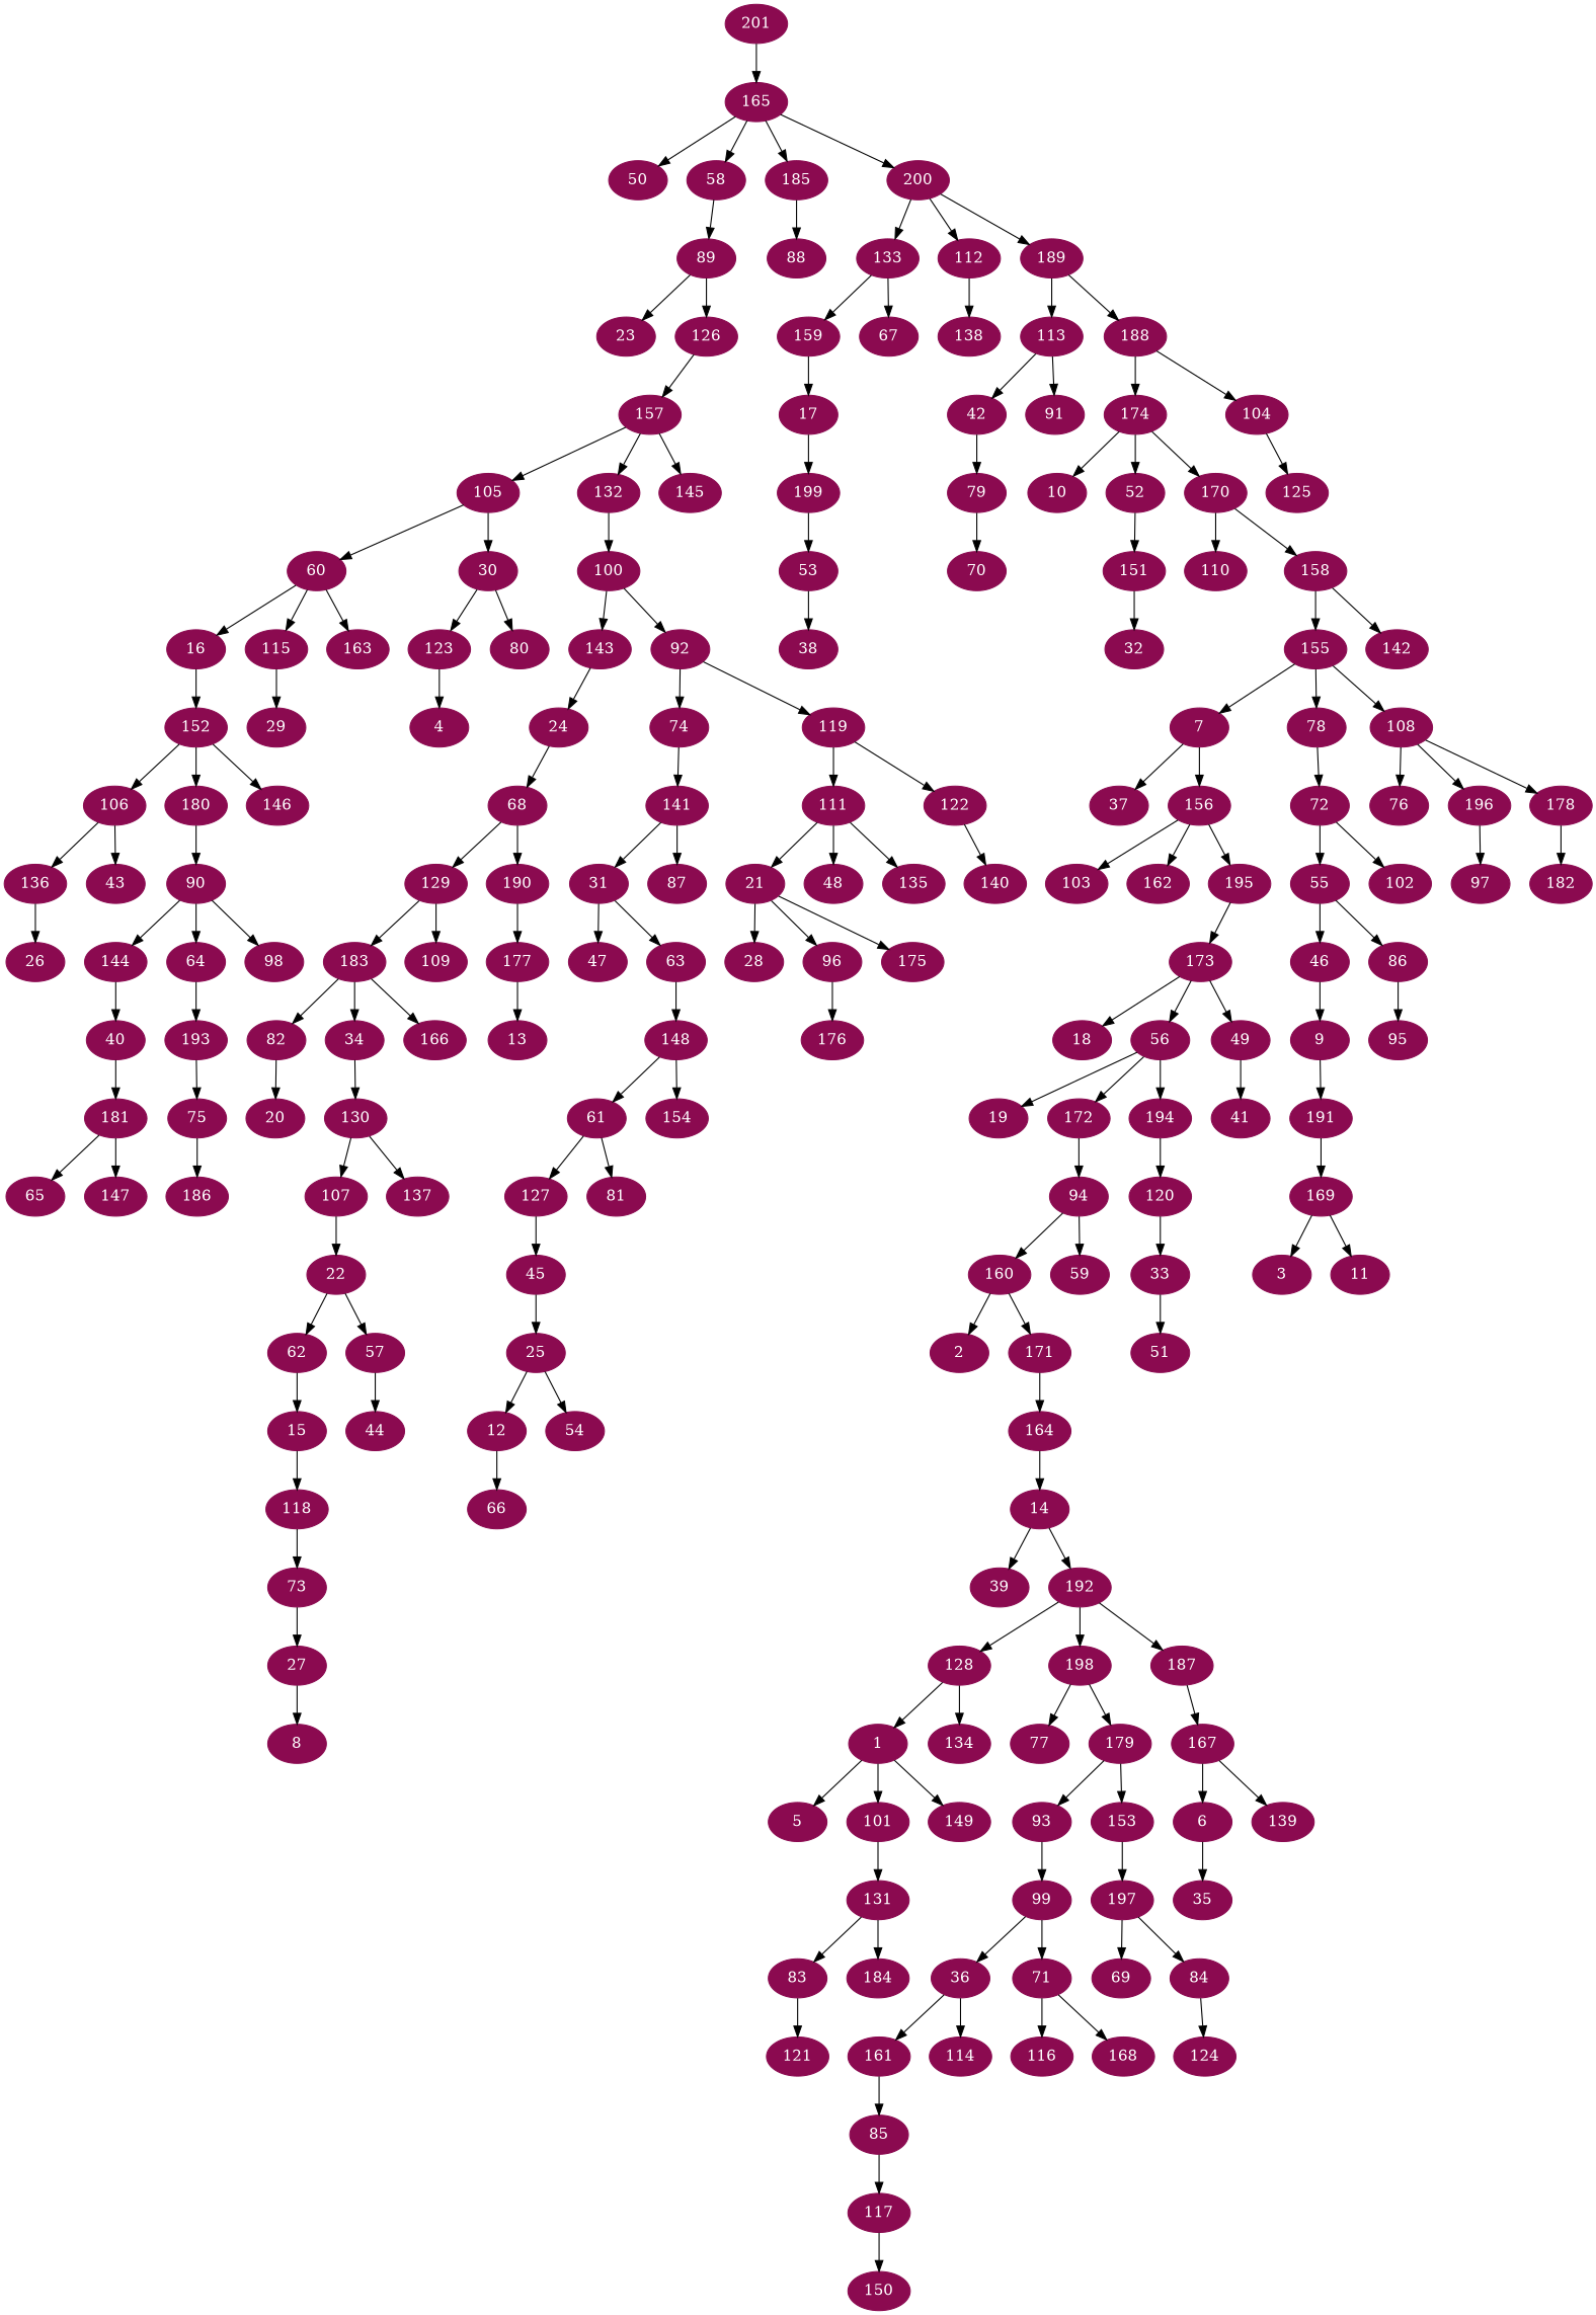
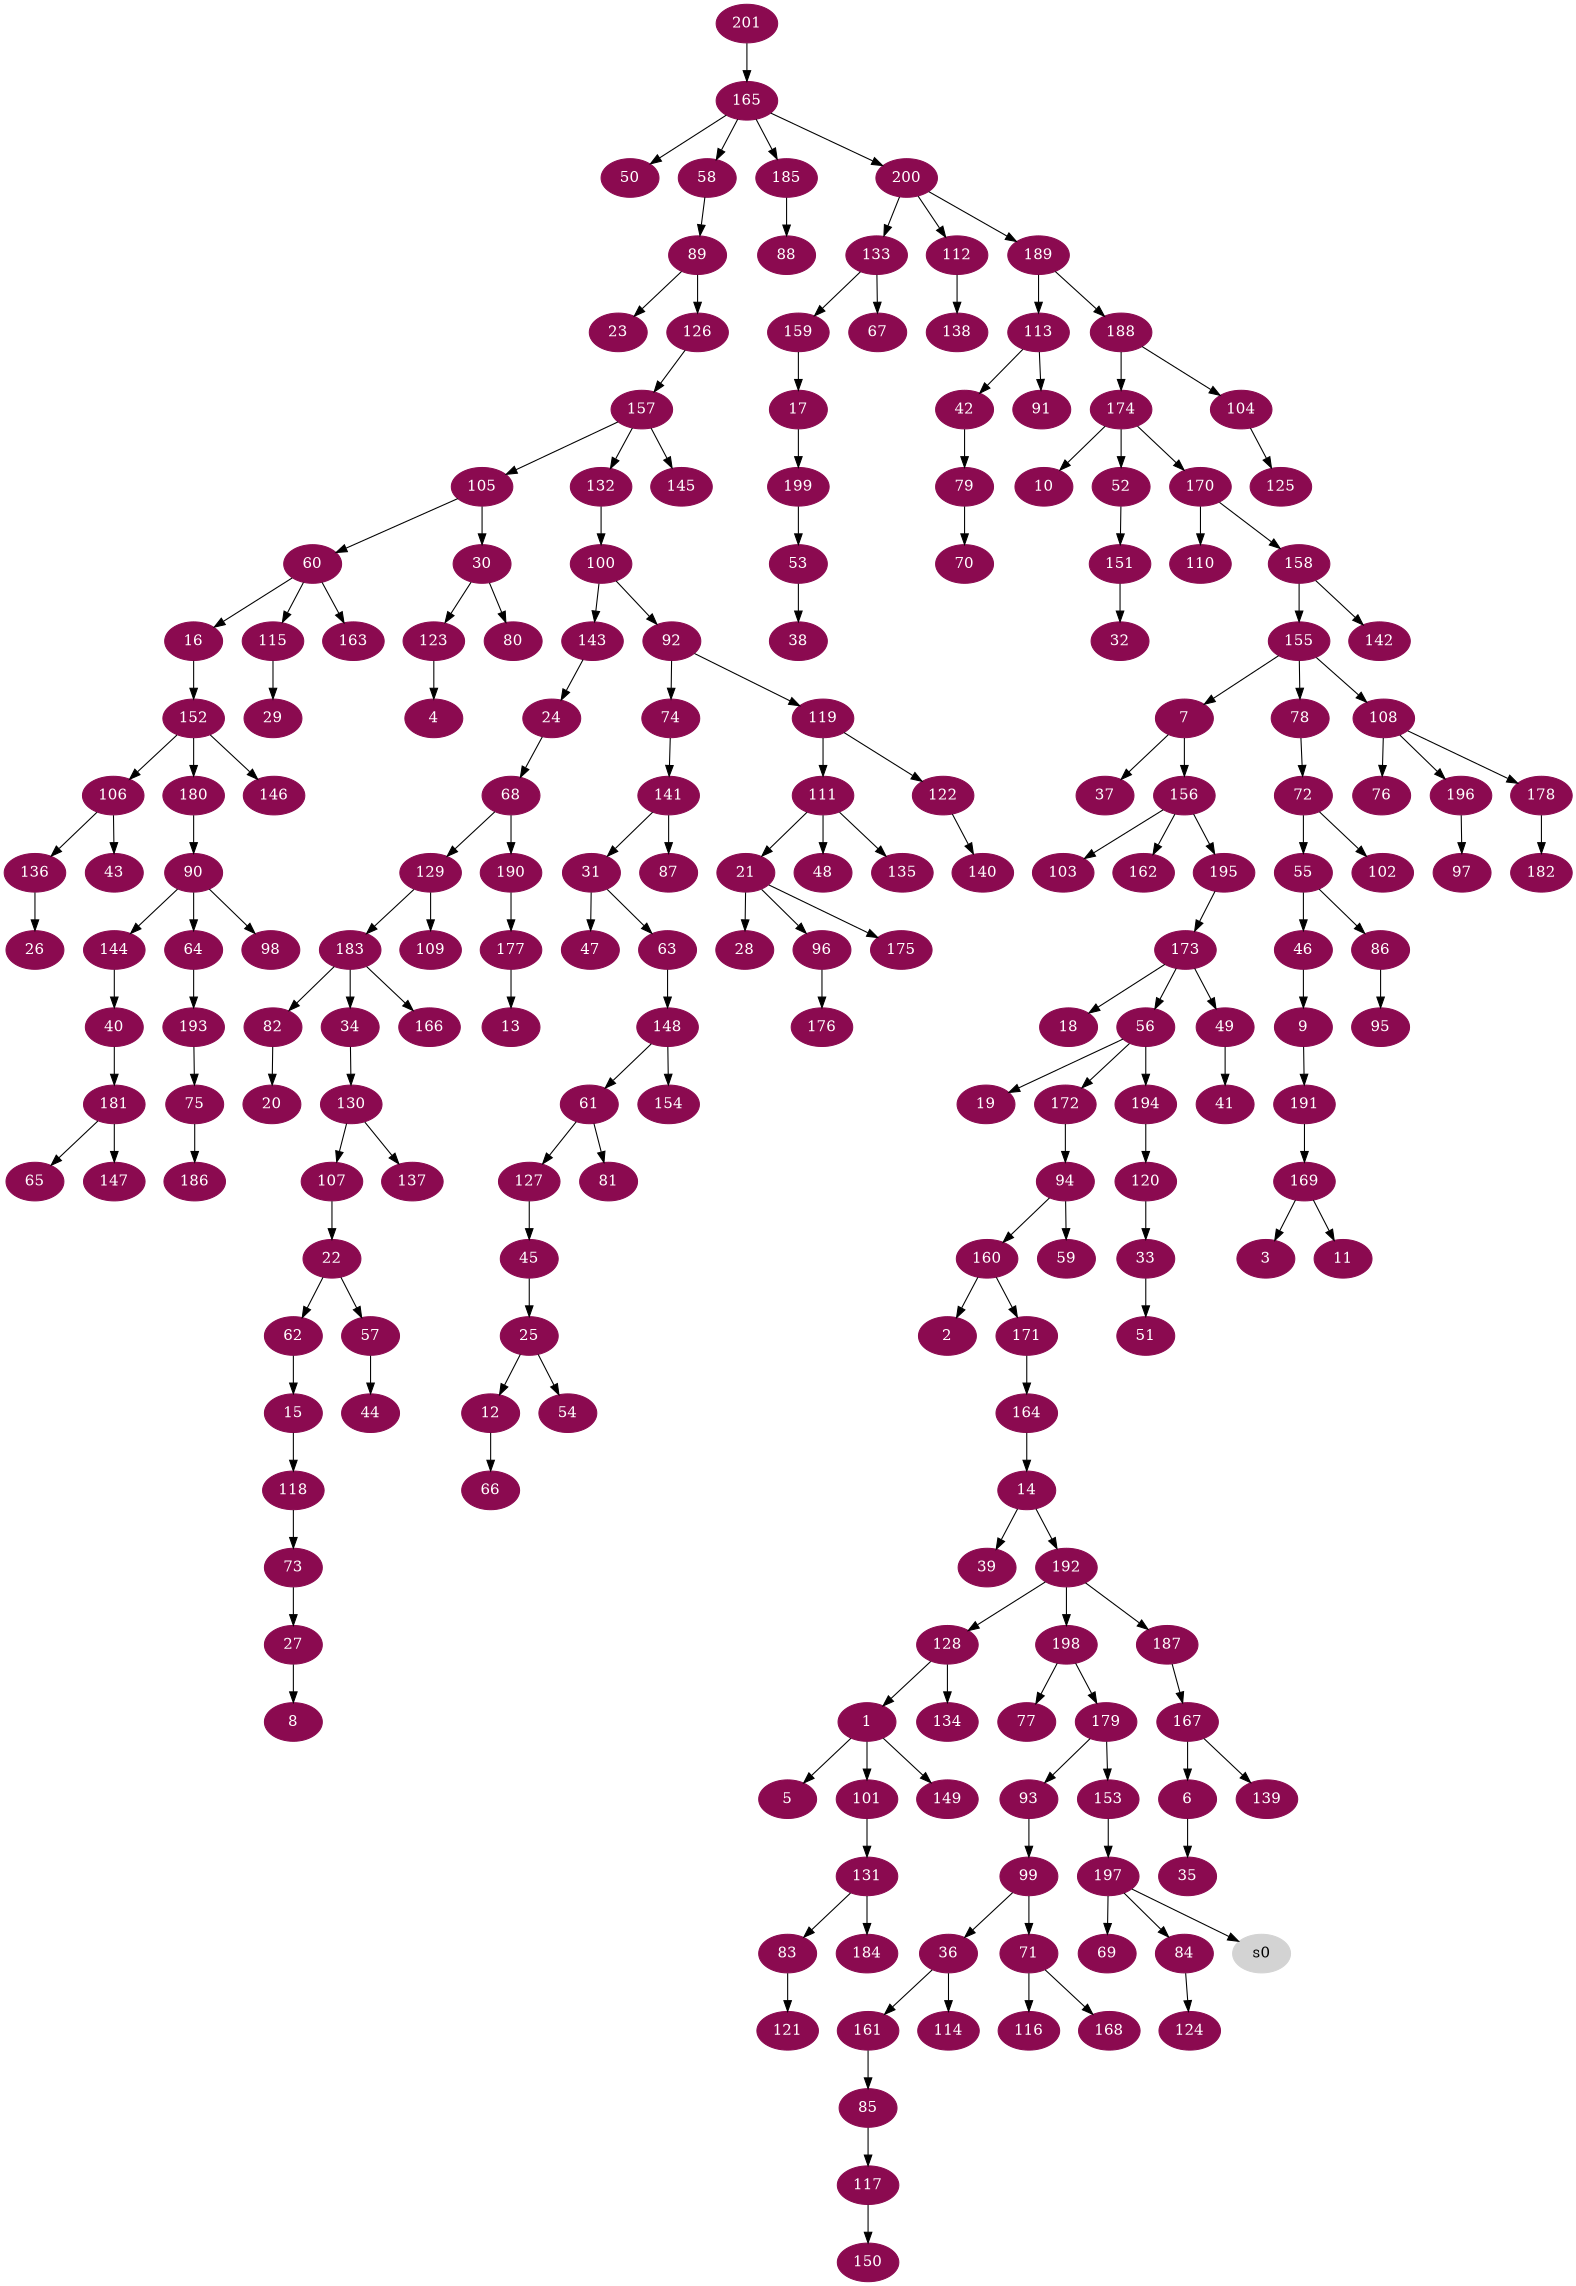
  digraph {
    node [color=deeppink4 fontcolor=white style=filled]
    128
    1
    134
    5
    101
    149
    160
    2
    171
    169
    3
    11
    123
    4
    167
    6
    139
    35
    155
    7
    78
    108
    37
    156
    27
    8
    46
    9
    191
    174
    10
    52
    170
    25
    12
    54
    66
    177
    13
    164
    14
    39
    192
    62
    15
    118
    60
    16
    115
    163
    152
    159
    17
    199
    173
    18
    56
    49
    19
    172
    194
    82
    20
    111
    21
    48
    135
    28
    96
    175
    107
    22
    57
    89
    23
    126
    143
    24
    68
    45
    136
    26
    73
    29
    105
    30
    80
    141
    31
    87
    47
    63
    151
    32
    120
    33
    51
    183
    34
    166
    130
    99
    36
    71
    161
    114
    53
    38
    144
    40
    181
    41
    113
    42
    91
    79
    106
    43
    44
    127
    55
    86
    165
    50
    58
    185
    200
    72
    102
    94
    59
    148
    61
    154
    81
    90
    64
    98
    193
    65
    147
    133
    67
    129
    190
    197
    69
    84
+   s0 [color=lightgrey fontcolor=black]
    70
    116
    168
    92
    74
    119
    75
    186
    76
    196
    178
    198
    77
    179
    131
    83
    184
    121
    124
    85
    117
    95
    88
    180
    100
    93
    153
    176
    97
    132
    103
    162
    195
    188
    104
    125
    157
    145
    146
    137
    109
    110
    158
    122
    112
    189
    138
    150
    140
    187
    142
    201
    182
    128 -> 1
    128 -> 134
    1 -> 5
    1 -> 101
    1 -> 149
    101 -> 131
    160 -> 2
    160 -> 171
    171 -> 164
    169 -> 3
    169 -> 11
    123 -> 4
    167 -> 6
    167 -> 139
    6 -> 35
    155 -> 7
    155 -> 78
    155 -> 108
    7 -> 37
    7 -> 156
    78 -> 72
    108 -> 76
    108 -> 196
    108 -> 178
    156 -> 103
    156 -> 162
    156 -> 195
    27 -> 8
    46 -> 9
    9 -> 191
    191 -> 169
    174 -> 10
    174 -> 52
    174 -> 170
    52 -> 151
    170 -> 110
    170 -> 158
    25 -> 12
    25 -> 54
    12 -> 66
    177 -> 13
    164 -> 14
    14 -> 39
    14 -> 192
    192 -> 128
    192 -> 198
    192 -> 187
    62 -> 15
    15 -> 118
    118 -> 73
    60 -> 16
    60 -> 115
    60 -> 163
    16 -> 152
    115 -> 29
    152 -> 106
    152 -> 180
    152 -> 146
    159 -> 17
    17 -> 199
    199 -> 53
    173 -> 18
    173 -> 56
    173 -> 49
    56 -> 19
    56 -> 172
    56 -> 194
    49 -> 41
    172 -> 94
    194 -> 120
    82 -> 20
    111 -> 21
    111 -> 48
    111 -> 135
    21 -> 28
    21 -> 96
    21 -> 175
    96 -> 176
    107 -> 22
    22 -> 62
    22 -> 57
    57 -> 44
    89 -> 23
    89 -> 126
    126 -> 157
    143 -> 24
    24 -> 68
    68 -> 129
    68 -> 190
    45 -> 25
    136 -> 26
    73 -> 27
    105 -> 60
    105 -> 30
    30 -> 123
    30 -> 80
    141 -> 31
    141 -> 87
    31 -> 47
    31 -> 63
    63 -> 148
    151 -> 32
    120 -> 33
    33 -> 51
    183 -> 82
    183 -> 34
    183 -> 166
    34 -> 130
    130 -> 107
    130 -> 137
    99 -> 36
    99 -> 71
    36 -> 161
    36 -> 114
    71 -> 116
    71 -> 168
    161 -> 85
    53 -> 38
    144 -> 40
    40 -> 181
    181 -> 65
    181 -> 147
    113 -> 42
    113 -> 91
    42 -> 79
    79 -> 70
    106 -> 136
    106 -> 43
    127 -> 45
    55 -> 46
    55 -> 86
    86 -> 95
    165 -> 50
    165 -> 58
    165 -> 185
    165 -> 200
    58 -> 89
    185 -> 88
    200 -> 133
    200 -> 112
    200 -> 189
    72 -> 55
    72 -> 102
    94 -> 160
    94 -> 59
    148 -> 61
    148 -> 154
    61 -> 127
    61 -> 81
    90 -> 144
    90 -> 64
    90 -> 98
    64 -> 193
    193 -> 75
    133 -> 159
    133 -> 67
    129 -> 183
    129 -> 109
    190 -> 177
    197 -> 69
    197 -> 84
+   197 -> s0
    84 -> 124
    92 -> 74
    92 -> 119
    74 -> 141
    119 -> 111
    119 -> 122
    75 -> 186
    196 -> 97
    178 -> 182
    198 -> 77
    198 -> 179
    179 -> 93
    179 -> 153
    131 -> 83
    131 -> 184
    83 -> 121
    85 -> 117
    117 -> 150
    180 -> 90
    100 -> 143
    100 -> 92
    93 -> 99
    153 -> 197
    132 -> 100
    195 -> 173
    188 -> 174
    188 -> 104
    104 -> 125
    157 -> 105
    157 -> 132
    157 -> 145
    158 -> 155
    158 -> 142
    122 -> 140
    112 -> 138
    189 -> 113
    189 -> 188
    187 -> 167
    201 -> 165
  }
